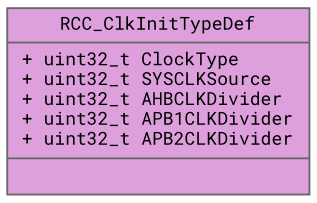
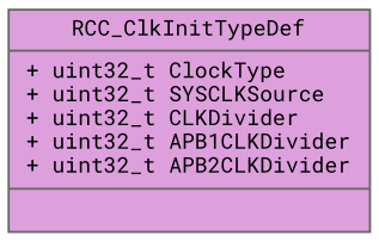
  digraph {
    fontname="Roboto Mono"
-   n1 [color=gray40 fillcolor=plum fontcolor=black fontname="Roboto Mono" fontsize=10 height=0.2 label="{RCC_ClkInitTypeDef\n|+ uint32_t ClockType\l+ uint32_t SYSCLKSource\l+ uint32_t AHBCLKDivider\l+ uint32_t APB1CLKDivider\l+ uint32_t APB2CLKDivider\l|}" shape=record style=filled width=0.4]
+   n1 [color=gray40 fillcolor=plum fontcolor=black fontname="Roboto Mono" fontsize=10 height=0.2 label="{RCC_ClkInitTypeDef\n|+ uint32_t ClockType\l+ uint32_t SYSCLKSource\l+ uint32_t CLKDivider\l+ uint32_t APB1CLKDivider\l+ uint32_t APB2CLKDivider\l|}" shape=record style=filled width=0.4]
  }
